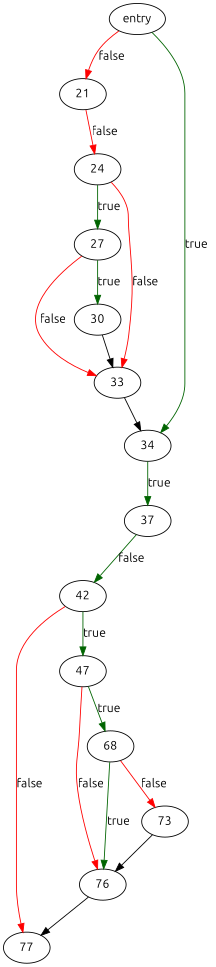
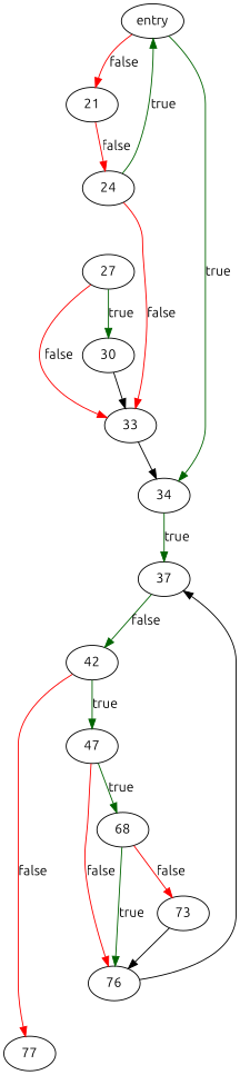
  digraph {
    fontname=Ubuntu
    node [fontname=Ubuntu]
    edge [color=darkgreen fontname=Ubuntu]
    n1 [label=entry]
    n2 [label=21]
    34
    24
    37
    27
    33
    30
    42
    47
    77
    68
    76
    73
    n1 -> n2 [color=red label=false]
    n1 -> 34 [label=true]
    n2 -> 24 [color=red label=false]
    34 -> 37 [label=true]
-   24 -> 27 [label=true]
+   24 -> n1 [label=true]
    24 -> 33 [color=red label=false]
    37 -> 42 [label=false]
    27 -> 33 [color=red label=false]
    27 -> 30 [label=true]
    33 -> 34 [color=""]
    30 -> 33 [color=""]
    42 -> 47 [label=true]
    42 -> 77 [color=red label=false]
    47 -> 68 [label=true]
    47 -> 76 [color=red label=false]
    68 -> 76 [label=true]
    68 -> 73 [color=red label=false]
-   76 -> 77 [color=""]
+   76 -> 37 [color=""]
    73 -> 76 [color=""]
  }
